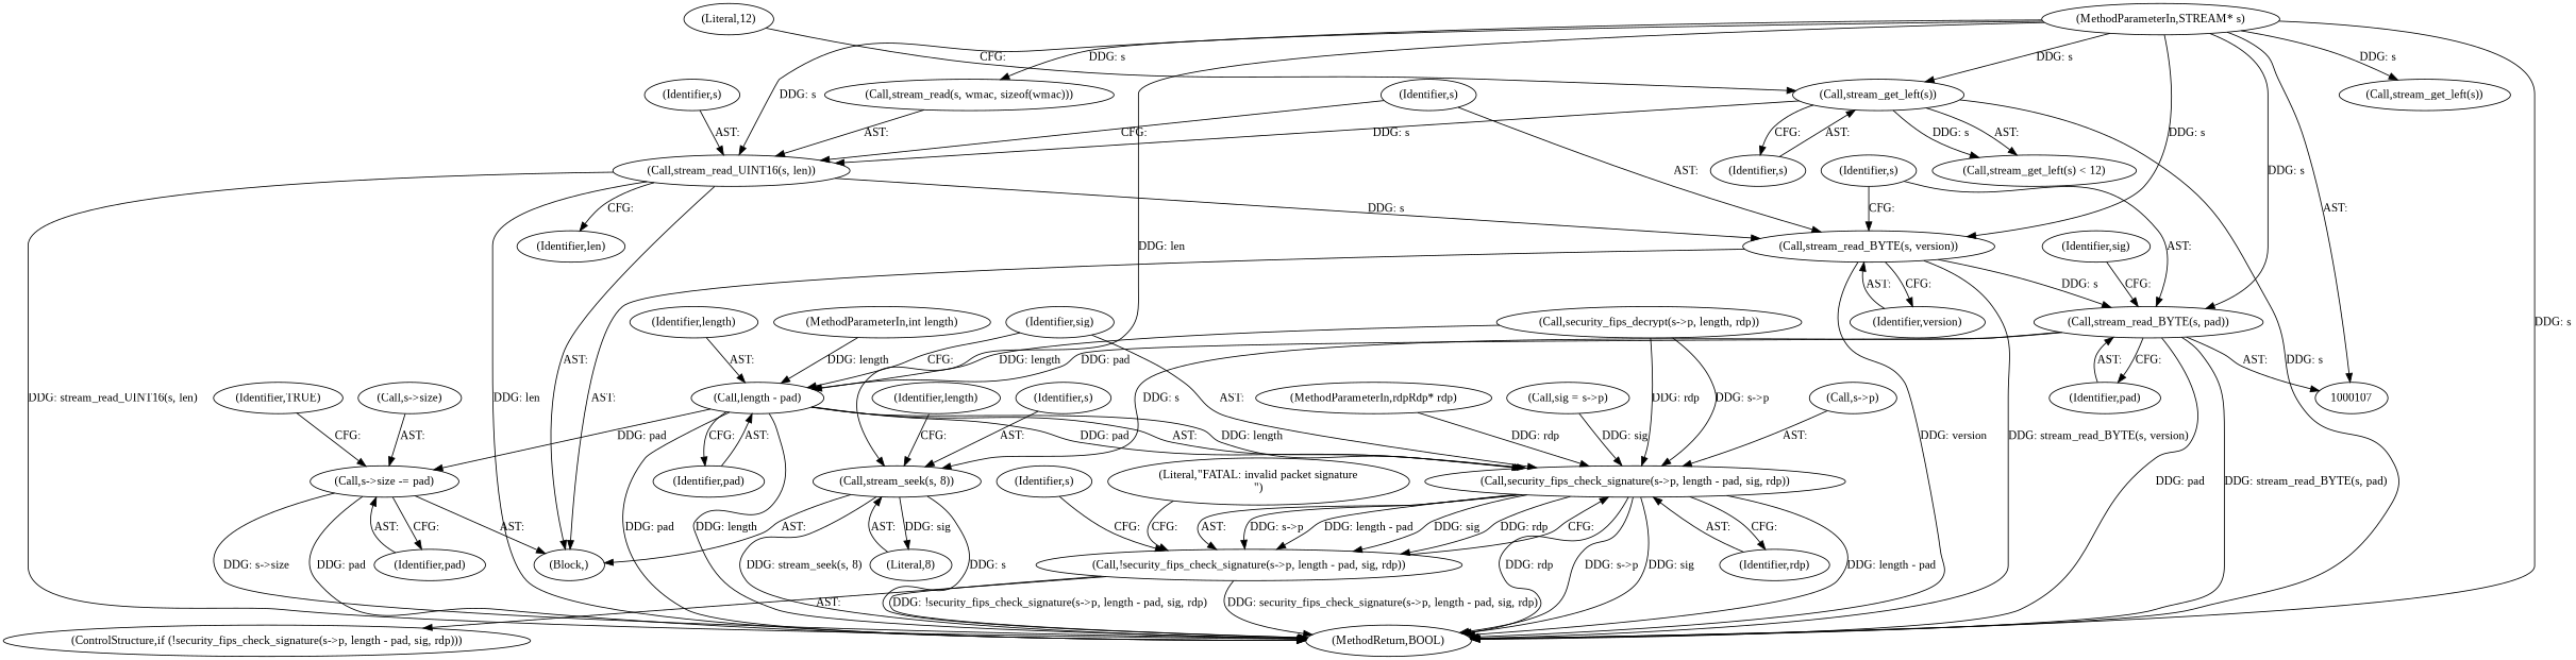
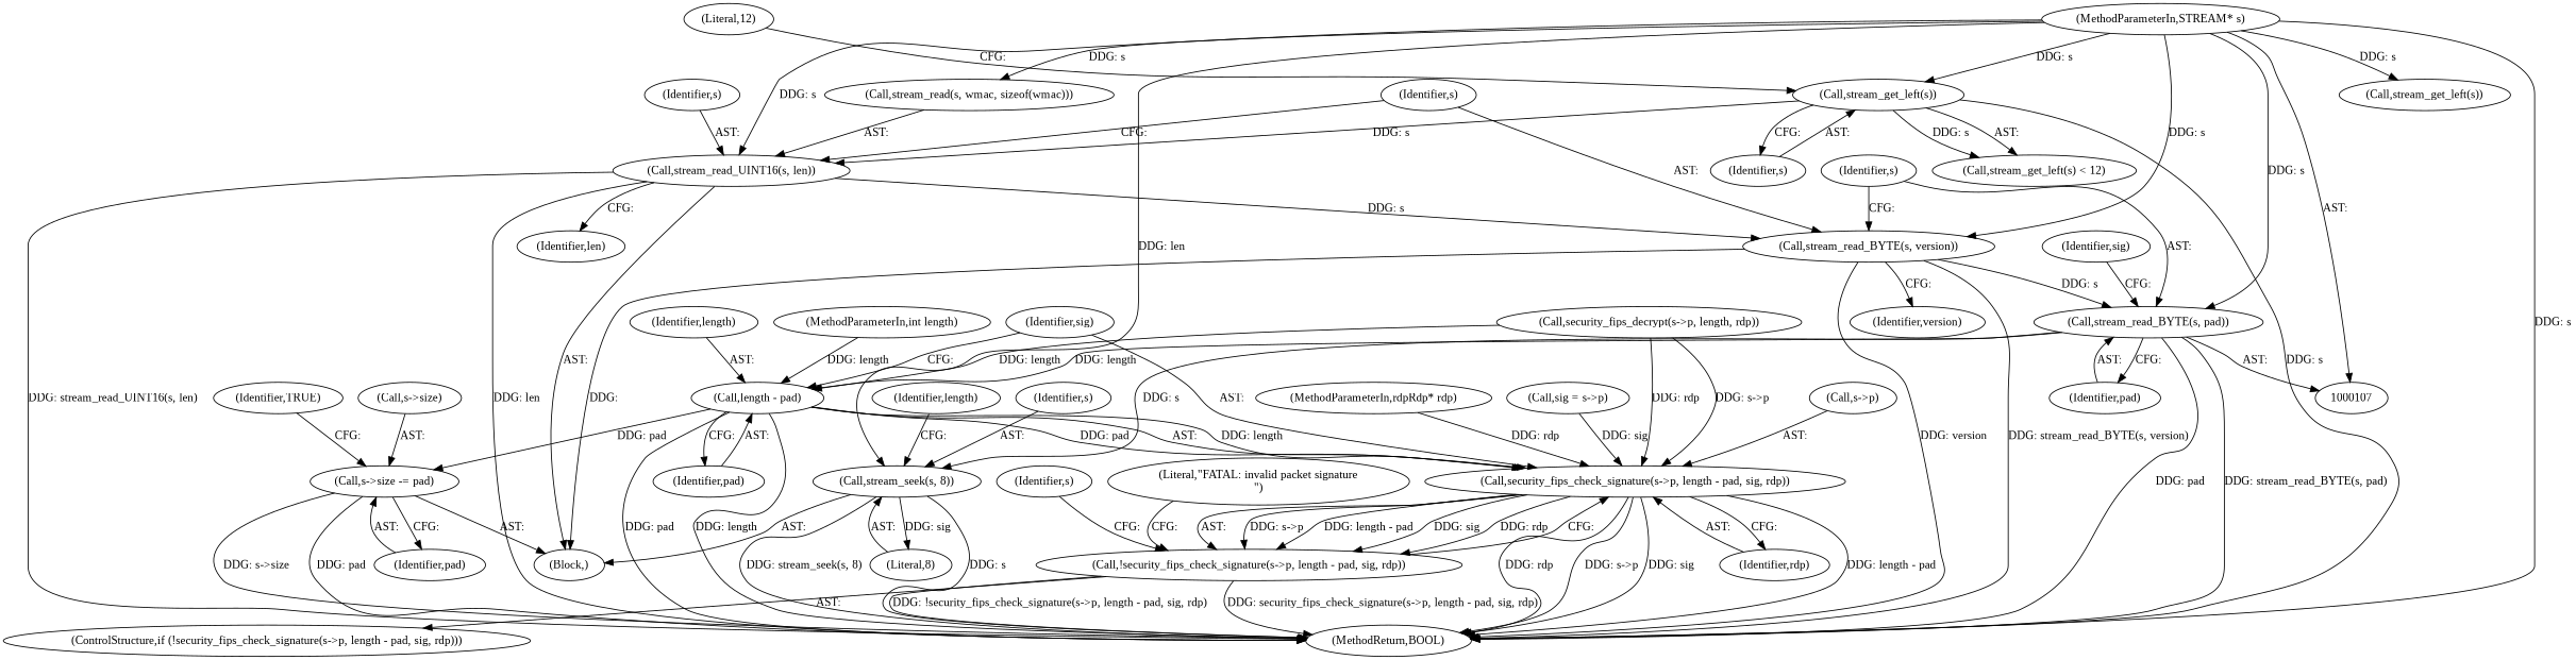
  digraph {
    fontname="Liberation Serif"
    node [fontname="Liberation Serif"]
    edge [fontname="Liberation Serif"]
    n1 [label="(Call,stream_read_UINT16(s, len))"]
    n2 [label="(Call,stream_read_BYTE(s, version))"]
    n3 [label="(Block,)"]
    n4 [label="(Identifier,len)"]
    n5 [label="(MethodReturn,BOOL)"]
    n6 [label="(Call,stream_read_BYTE(s, pad))"]
    n7 [label="(Identifier,version)"]
    n8 [label="(Call,stream_get_left(s))"]
    n9 [label="(Call,stream_get_left(s) < 12)"]
    n10 [label="(Identifier,s)"]
    n11 [label="(MethodParameterIn,STREAM* s)"]
    n12 [label="(Call,stream_seek(s, 8))"]
    n13 [label="(Call,stream_read(s, wmac, sizeof(wmac)))"]
    n14 [label="(Call,stream_get_left(s))"]
    1000107
    n16 [label="(Call,length - pad)"]
    n17 [label="(Identifier,pad)"]
    n18 [label="(Literal,8)"]
    n19 [label="(Call,security_fips_check_signature(s->p, length - pad, sig, rdp))"]
    n20 [label="(Call,s->size -= pad)"]
    n21 [label="(Identifier,pad)"]
    n22 [label="(Call,!security_fips_check_signature(s->p, length - pad, sig, rdp))"]
    n23 [label="(Identifier,rdp)"]
    n24 [label="(Identifier,pad)"]
    n25 [label="(ControlStructure,if (!security_fips_check_signature(s->p, length - pad, sig, rdp)))"]
    n26 [label="(Identifier,length)"]
    n27 [label="(Identifier,s)"]
    n28 [label="(Identifier,s)"]
    n29 [label="(Identifier,sig)"]
    n30 [label="(Identifier,sig)"]
    n31 [label="(Identifier,s)"]
    n32 [label="(Identifier,TRUE)"]
    n33 [label="(Literal,\"FATAL: invalid packet signature\n\")"]
    n34 [label="(Identifier,s)"]
    n35 [label="(Identifier,s)"]
    n36 [label="(Call,s->size)"]
    n37 [label="(Call,s->p)"]
    n38 [label="(Literal,12)"]
    n39 [label="(Identifier,length)"]
    n40 [label="(MethodParameterIn,int length)"]
    n41 [label="(MethodParameterIn,rdpRdp* rdp)"]
    n42 [label="(Call,sig = s->p)"]
    n43 [label="(Call,security_fips_decrypt(s->p, length, rdp))"]
    n1 -> n2 [label="DDG: s"]
    n1 -> n3 [label="AST: "]
    n1 -> n4 [label="CFG: "]
    n1 -> n5 [label="DDG: stream_read_UINT16(s, len)"]
    n1 -> n5 [label="DDG: len"]
-   n2 -> n3 [label="AST: "]
+   n2 -> n3 [label="DDG: "]
    n2 -> n5 [label="DDG: version"]
    n2 -> n5 [label="DDG: stream_read_BYTE(s, version)"]
    n2 -> n6 [label="DDG: s"]
    n2 -> n7 [label="CFG: "]
    n6 -> n5 [label="DDG: stream_read_BYTE(s, pad)"]
    n6 -> n5 [label="DDG: pad"]
    n6 -> n12 [label="DDG: s"]
    n6 -> 1000107 [label="AST: "]
-   n6 -> n16 [label="DDG: pad"]
+   n6 -> n16 [label="DDG: length"]
    n6 -> n17 [label="CFG: "]
-   n7 -> n2 [label="AST: "]
    n8 -> n1 [label="DDG: s"]
    n8 -> n5 [label="DDG: s"]
    n8 -> n9 [label="AST: "]
    n8 -> n9 [label="DDG: s"]
    n8 -> n10 [label="CFG: "]
    n10 -> n8 [label="AST: "]
    n11 -> n1 [label="DDG: s"]
    n11 -> n2 [label="DDG: s"]
    n11 -> n5 [label="DDG: s"]
    n11 -> n6 [label="DDG: s"]
    n11 -> n8 [label="DDG: s"]
    n11 -> n12 [label="DDG: len"]
    n11 -> n13 [label="DDG: s"]
    n11 -> n14 [label="DDG: s"]
    n11 -> 1000107 [label="AST: "]
    n12 -> n3 [label="AST: "]
    n12 -> n5 [label="DDG: stream_seek(s, 8)"]
    n12 -> n5 [label="DDG: s"]
    n12 -> n18 [label="DDG: sig"]
    n13 -> n1 [label="AST: "]
    n16 -> n5 [label="DDG: pad"]
    n16 -> n5 [label="DDG: length"]
    n16 -> n19 [label="AST: "]
    n16 -> n19 [label="DDG: length"]
    n16 -> n19 [label="DDG: pad"]
    n16 -> n20 [label="DDG: pad"]
    n16 -> n21 [label="CFG: "]
    n17 -> n6 [label="AST: "]
    n18 -> n12 [label="AST: "]
    n19 -> n5 [label="DDG: rdp"]
    n19 -> n5 [label="DDG: s->p"]
    n19 -> n5 [label="DDG: sig"]
    n19 -> n5 [label="DDG: length - pad"]
    n19 -> n22 [label="AST: "]
    n19 -> n22 [label="DDG: s->p"]
    n19 -> n22 [label="DDG: length - pad"]
    n19 -> n22 [label="DDG: sig"]
    n19 -> n22 [label="DDG: rdp"]
    n19 -> n23 [label="CFG: "]
    n20 -> n3 [label="AST: "]
    n20 -> n5 [label="DDG: s->size"]
    n20 -> n5 [label="DDG: pad"]
    n20 -> n24 [label="CFG: "]
    n21 -> n16 [label="AST: "]
    n22 -> n5 [label="DDG: !security_fips_check_signature(s->p, length - pad, sig, rdp)"]
    n22 -> n5 [label="DDG: security_fips_check_signature(s->p, length - pad, sig, rdp)"]
    n22 -> n19 [label="CFG: "]
    n22 -> n25 [label="AST: "]
    n23 -> n19 [label="AST: "]
    n24 -> n20 [label="AST: "]
    n26 -> n12 [label="CFG: "]
    n27 -> n22 [label="CFG: "]
    n28 -> n1 [label="CFG: "]
    n28 -> n2 [label="AST: "]
    n29 -> n16 [label="CFG: "]
    n29 -> n19 [label="AST: "]
    n30 -> n6 [label="CFG: "]
    n31 -> n2 [label="CFG: "]
    n31 -> n6 [label="AST: "]
    n32 -> n20 [label="CFG: "]
    n33 -> n22 [label="CFG: "]
    n34 -> n1 [label="AST: "]
    n35 -> n12 [label="AST: "]
    n36 -> n20 [label="AST: "]
    n37 -> n19 [label="AST: "]
    n38 -> n8 [label="CFG: "]
    n39 -> n16 [label="AST: "]
    n40 -> n16 [label="DDG: length"]
    n41 -> n19 [label="DDG: rdp"]
    n42 -> n19 [label="DDG: sig"]
    n43 -> n16 [label="DDG: length"]
    n43 -> n19 [label="DDG: s->p"]
    n43 -> n19 [label="DDG: rdp"]
  }
